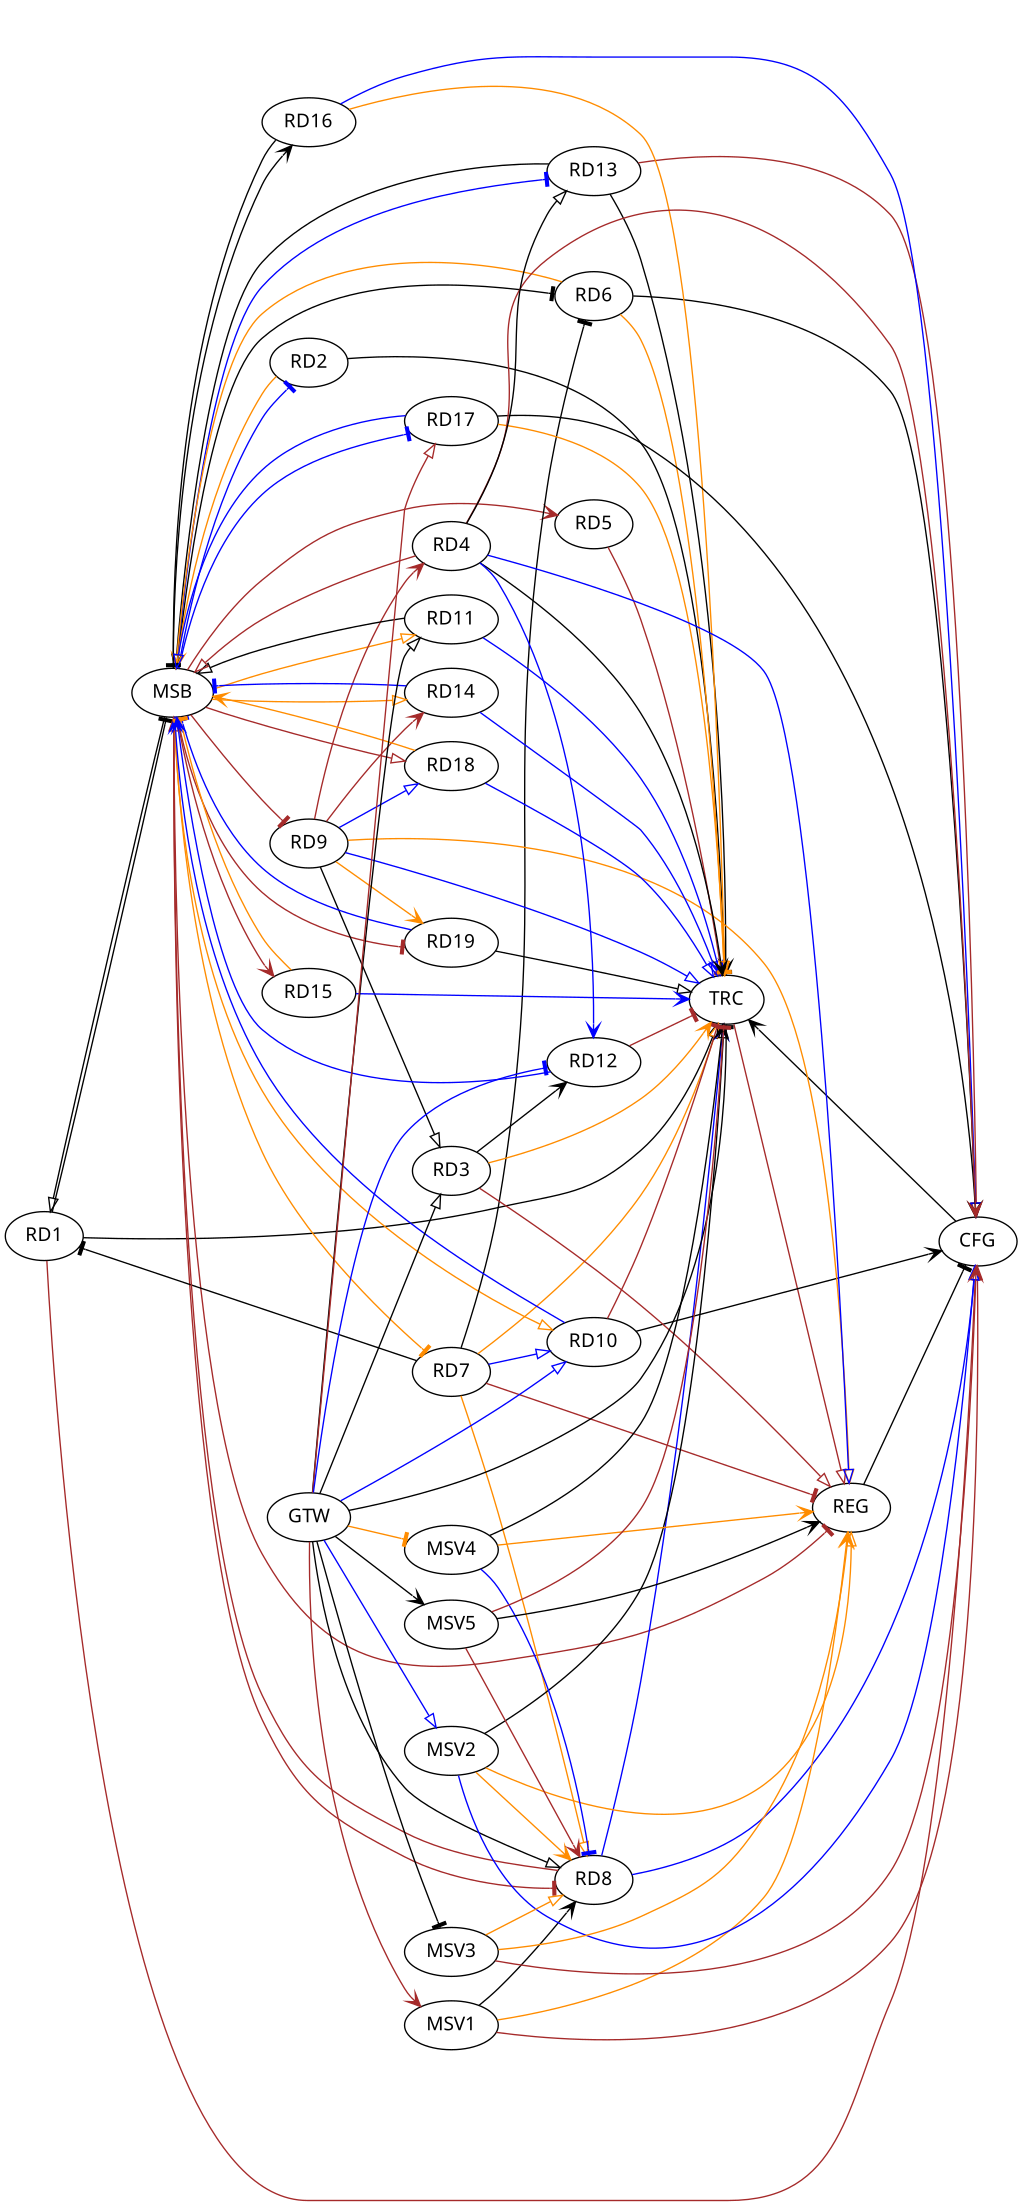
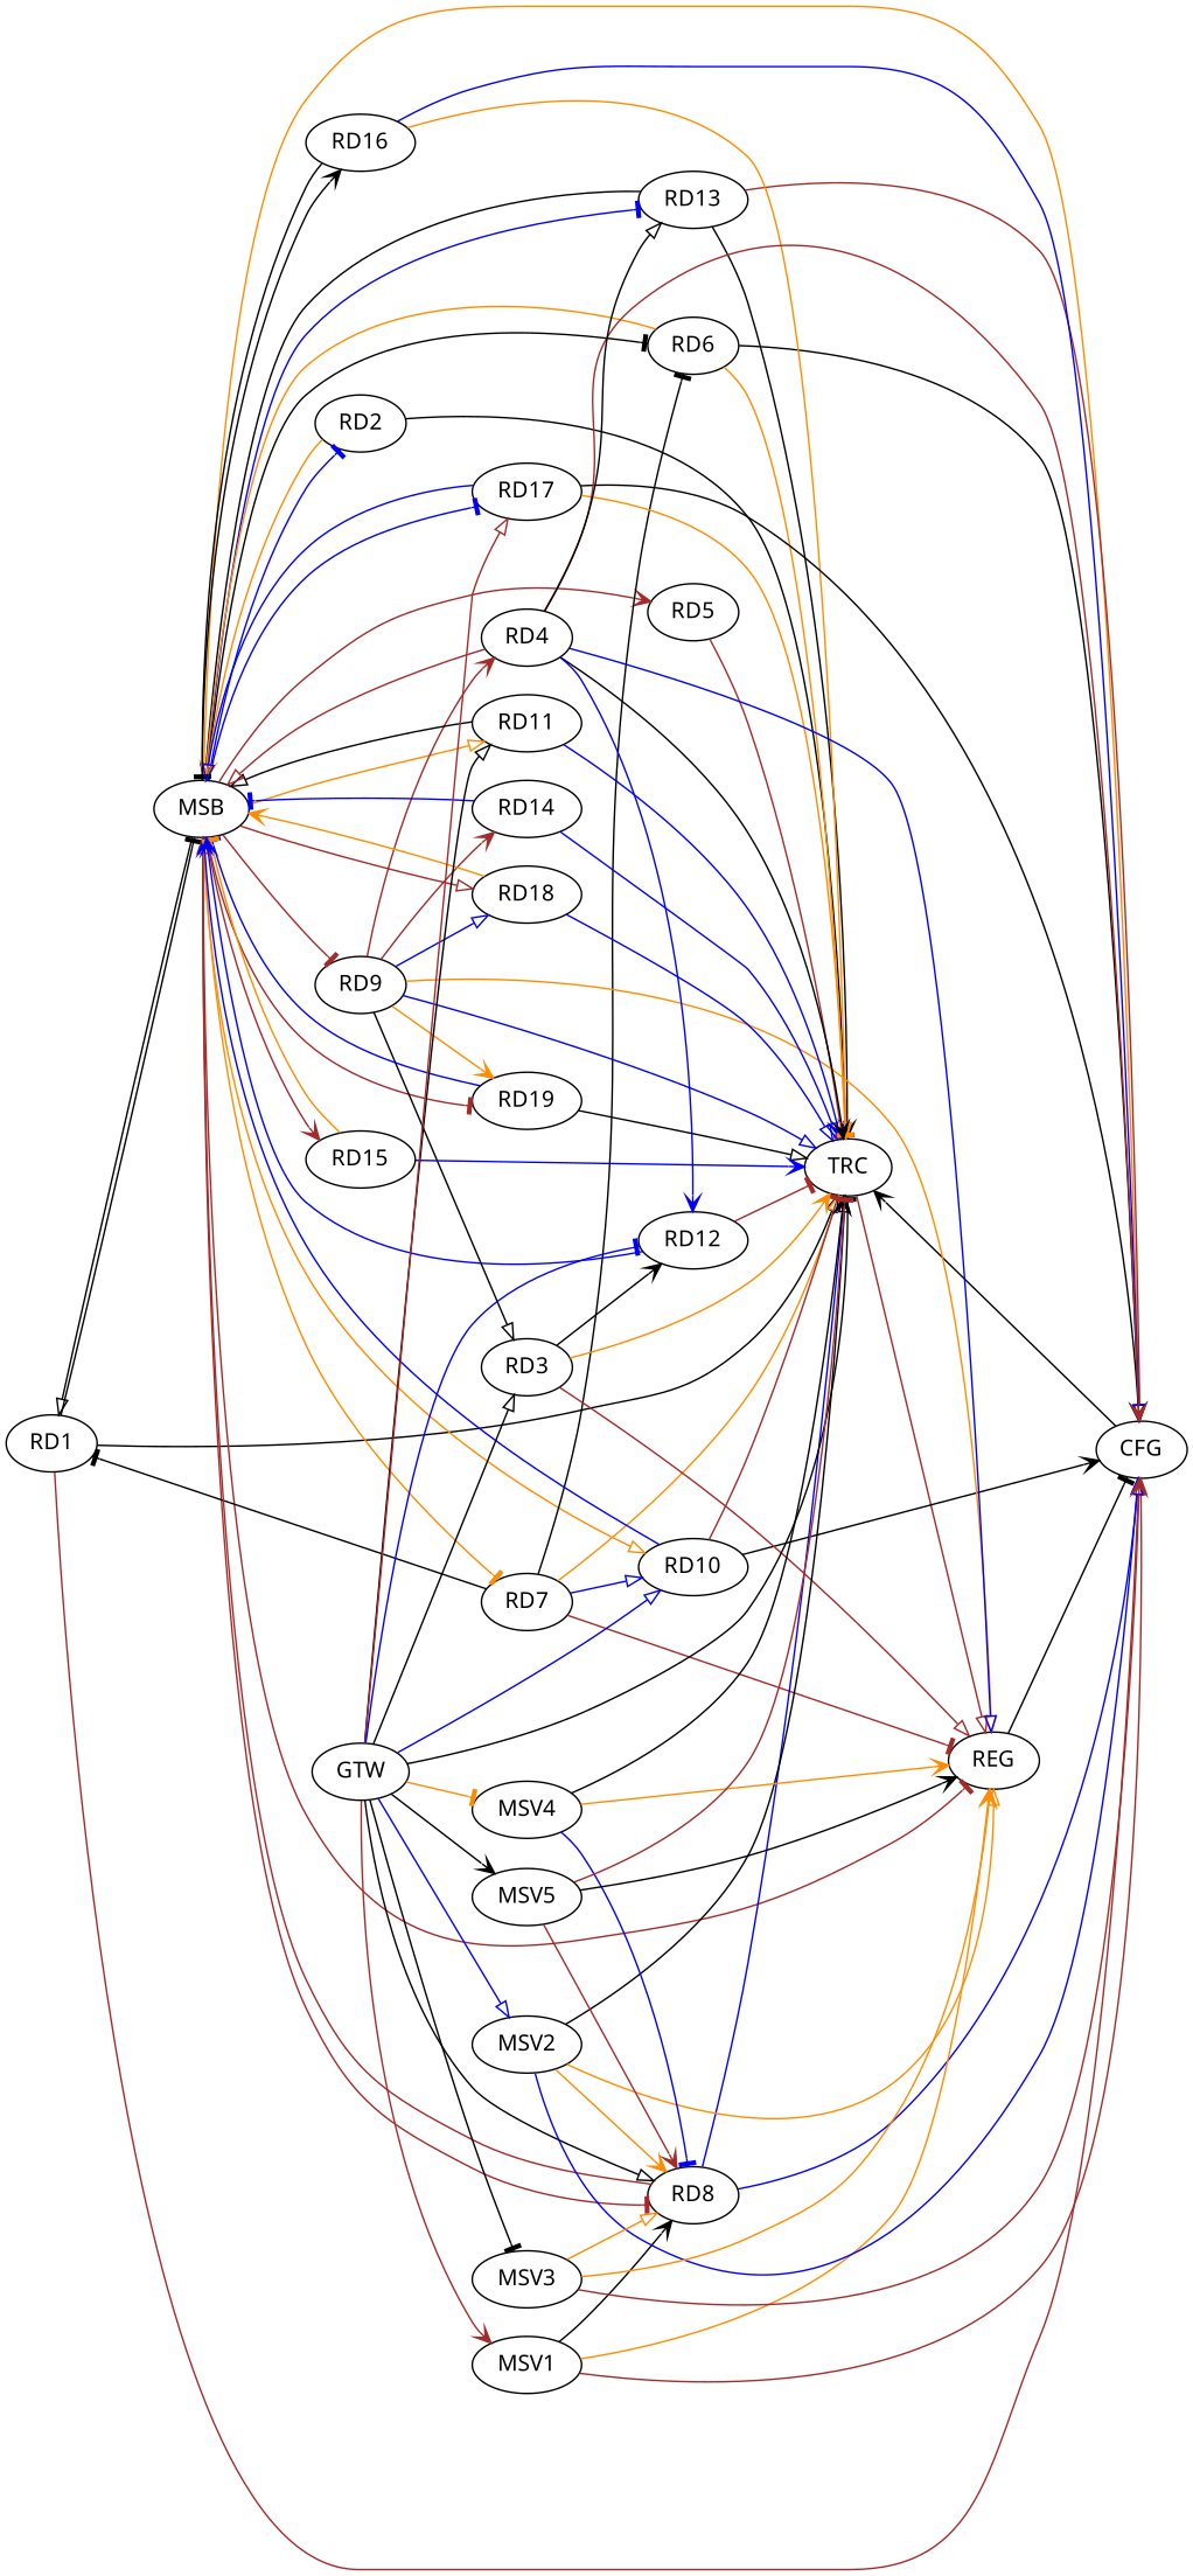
  strict digraph {
    fontname="Noto Sans"
    rankdir=LR
    node [fontname="Noto Sans"]
    edge [arrowhead=onormal color=black fontname="Noto Sans"]
    n1 [label=RD1]
    n2 [label=MSB]
    n3 [label=CFG]
    n4 [label=TRC]
    n5 [label=RD2]
    n6 [label=REG]
    n7 [label=RD13]
    n8 [label=RD5]
    n9 [label=RD6]
    n10 [label=RD7]
    n11 [label=RD8]
    n12 [label=RD10]
    n13 [label=RD9]
    n14 [label=RD14]
    n15 [label=RD18]
    n16 [label=RD19]
    n17 [label=RD11]
    n18 [label=RD15]
    n19 [label=RD16]
    n20 [label=RD17]
    n21 [label=RD3]
    n22 [label=RD12]
    n23 [label=RD4]
    n24 [label=GTW]
    n25 [label=MSV1]
    n26 [label=MSV2]
    n27 [label=MSV3]
    n28 [label=MSV4]
    n29 [label=MSV5]
    n1 -> n2 [arrowhead=tee]
    n1 -> n3 [color=brown]
    n1 -> n4
    n2 -> n1
    n2 -> n5 [arrowhead=tee color=blue]
    n2 -> n6 [arrowhead=tee color=brown]
    n2 -> n7 [arrowhead=tee color=blue]
    n2 -> n8 [arrowhead=vee color=brown]
    n2 -> n9 [arrowhead=tee]
    n2 -> n10 [arrowhead=tee color=darkorange]
    n2 -> n11 [arrowhead=tee color=brown]
    n2 -> n12 [color=darkorange]
    n2 -> n13 [arrowhead=tee color=brown]
-   n2 -> n14 [color=darkorange]
+   n2 -> n3 [color=darkorange]
    n2 -> n15 [color=brown]
    n2 -> n16 [arrowhead=tee color=brown]
    n2 -> n17 [color=darkorange]
    n2 -> n18 [arrowhead=vee color=brown]
    n2 -> n19 [arrowhead=vee]
    n2 -> n20 [arrowhead=tee color=blue]
    n3 -> n4 [arrowhead=vee]
    n4 -> n6 [color=brown]
    n5 -> n2 [arrowhead=vee color=darkorange]
    n5 -> n4 [arrowhead=tee]
    n6 -> n3 [arrowhead=tee]
    n7 -> n2
    n7 -> n3 [color=brown]
    n7 -> n4 [arrowhead=vee]
    n8 -> n4 [arrowhead=tee color=brown]
    n9 -> n2 [color=darkorange]
    n9 -> n3
    n9 -> n4 [color=darkorange]
    n10 -> n1 [arrowhead=tee]
    n10 -> n4 [color=darkorange]
    n10 -> n6 [arrowhead=tee color=brown]
    n10 -> n9 [arrowhead=tee]
-   n10 -> n11 [color=darkorange]
    n10 -> n12 [color=blue]
    n11 -> n2 [color=brown]
    n11 -> n3 [color=blue]
    n11 -> n4 [arrowhead=vee color=blue]
    n12 -> n2 [arrowhead=vee color=blue]
    n12 -> n3 [arrowhead=vee]
    n12 -> n4 [arrowhead=tee color=brown]
    n13 -> n4 [color=blue]
    n13 -> n6 [color=darkorange]
    n13 -> n14 [arrowhead=vee color=brown]
    n13 -> n15 [color=blue]
    n13 -> n16 [arrowhead=vee color=darkorange]
    n13 -> n21
    n13 -> n23 [arrowhead=vee color=brown]
    n14 -> n2 [arrowhead=tee color=blue]
    n14 -> n4 [color=blue]
    n15 -> n2 [arrowhead=vee color=darkorange]
    n15 -> n4 [color=blue]
    n16 -> n2 [arrowhead=tee color=blue]
    n16 -> n4
    n17 -> n2
    n17 -> n4 [arrowhead=vee color=blue]
    n18 -> n2 [arrowhead=tee color=darkorange]
    n18 -> n4 [arrowhead=vee color=blue]
    n19 -> n2 [arrowhead=tee]
    n19 -> n3 [color=blue]
    n19 -> n4 [color=darkorange]
    n20 -> n2 [color=blue]
    n20 -> n3 [arrowhead=vee]
    n20 -> n4 [arrowhead=tee color=darkorange]
    n21 -> n4 [arrowhead=vee color=darkorange]
    n21 -> n6 [color=brown]
    n21 -> n22 [arrowhead=vee]
    n22 -> n2 [arrowhead=vee color=blue]
    n22 -> n4 [arrowhead=tee color=brown]
    n23 -> n2 [color=brown]
    n23 -> n3 [arrowhead=vee color=brown]
    n23 -> n4 [arrowhead=vee]
    n23 -> n6 [color=blue]
    n23 -> n7
    n23 -> n22 [arrowhead=vee color=blue]
    n24 -> n4 [arrowhead=tee]
    n24 -> n11
    n24 -> n12 [color=blue]
    n24 -> n17
    n24 -> n20 [color=brown]
    n24 -> n21
    n24 -> n22 [arrowhead=tee color=blue]
    n24 -> n25 [arrowhead=vee color=brown]
    n24 -> n26 [color=blue]
    n24 -> n27 [arrowhead=tee]
    n24 -> n28 [arrowhead=tee color=darkorange]
    n24 -> n29 [arrowhead=vee]
    n25 -> n3 [color=brown]
    n25 -> n6 [arrowhead=vee color=darkorange]
    n25 -> n11 [arrowhead=vee]
    n26 -> n3 [color=blue]
    n26 -> n4
    n26 -> n6 [color=darkorange]
    n26 -> n11 [arrowhead=vee color=darkorange]
    n27 -> n3 [arrowhead=vee color=brown]
    n27 -> n6 [arrowhead=vee color=darkorange]
    n27 -> n11 [color=darkorange]
    n28 -> n4 [arrowhead=vee]
    n28 -> n6 [arrowhead=vee color=darkorange]
    n28 -> n11 [arrowhead=tee color=blue]
    n29 -> n4 [arrowhead=tee color=brown]
    n29 -> n6 [arrowhead=vee]
    n29 -> n11 [arrowhead=vee color=brown]
  }
